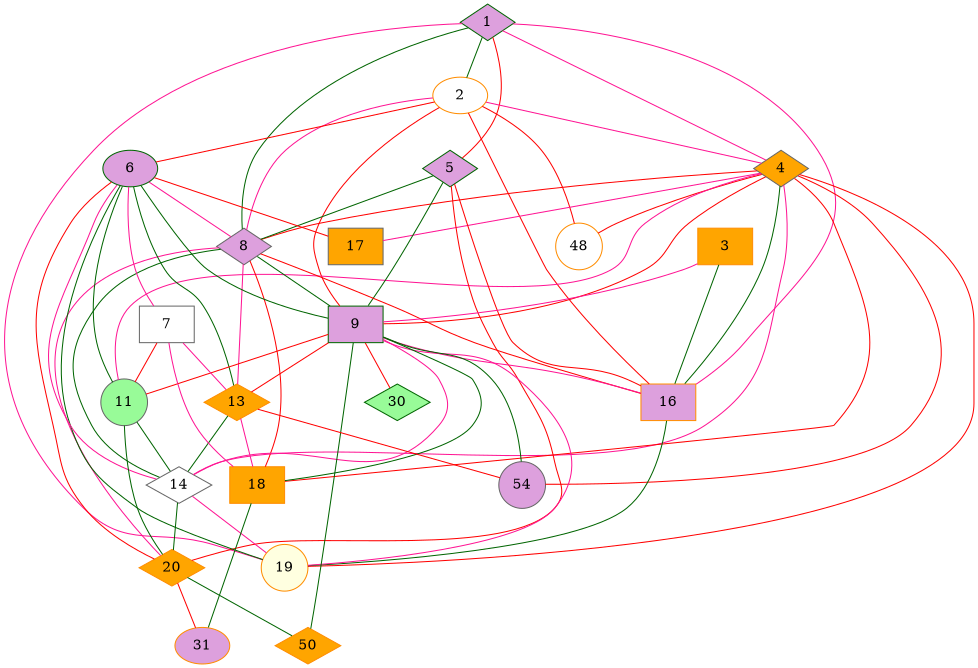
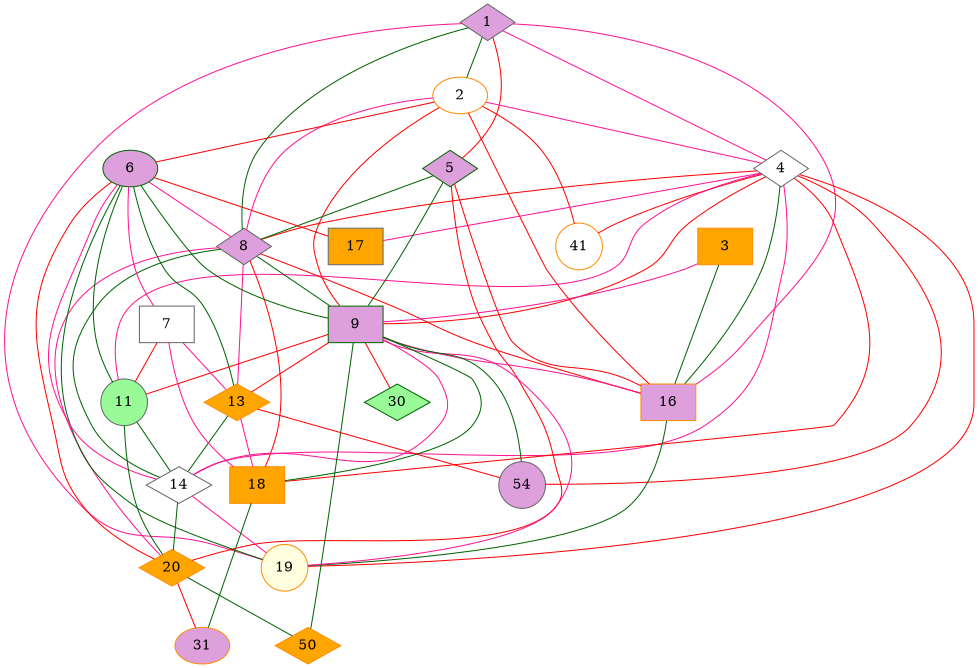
  graph {
    node [color=darkorange fillcolor=plum shape=diamond style=filled]
    edge [color=red]
-   1 [color=darkgreen super="+15+22"]
+   1 [color=gray40 super="+15+22"]
    2 [fillcolor=white shape=ellipse super="+10"]
-   4 [color=gray40 fillcolor=orange super="+12+33"]
+   4 [color=gray40 fillcolor=white super="+12+33"]
    5 [color=darkgreen super="+57"]
    8 [color=gray40 super="+46+34"]
    16 [shape=box super="+31+23+43"]
    19 [fillcolor=lightyellow shape=circle super="+45"]
    6 [color=darkgreen shape=ellipse super="+25"]
    9 [color=darkgreen shape=box super="+60+28"]
-   48 [fillcolor=white shape=circle]
+   48 [fillcolor=white shape=circle label=41]
    11 [color=gray40 fillcolor=palegreen shape=circle super="+21"]
    14 [color=gray40 fillcolor=white super="+29+52"]
    17 [color=gray40 fillcolor=orange shape=box]
    18 [fillcolor=orange shape=box super="+24"]
    54 [color=gray40 shape=circle]
    20 [fillcolor=orange super="+55+41"]
    13 [fillcolor=orange super="+47+37+59+56"]
    7 [color=gray40 fillcolor=white shape=box super="+27"]
    30 [color=darkgreen fillcolor=palegreen]
    50 [fillcolor=orange]
    3 [fillcolor=orange shape=box]
    n22 [label=31 shape=ellipse]
    1 -- 2 [color=darkgreen]
    1 -- 4 [color=deeppink]
    1 -- 5
    1 -- 8 [color=darkgreen]
    1 -- 16 [color=deeppink]
    1 -- 19 [color=deeppink]
    2 -- 4 [color=deeppink]
    2 -- 8 [color=deeppink]
    2 -- 16 [weight=2]
    2 -- 6
    2 -- 9
    2 -- 48
    4 -- 8
    4 -- 16 [color=darkgreen weight=2]
    4 -- 19 [weight=2]
    4 -- 9
    4 -- 48
    4 -- 11 [color=deeppink]
    4 -- 14 [color=deeppink]
    4 -- 17 [color=deeppink]
    4 -- 18 [weight=2]
    4 -- 54
    5 -- 8 [color=darkgreen]
    5 -- 16
    5 -- 9 [color=darkgreen]
    5 -- 20 [weight=2]
    8 -- 16
    8 -- 9 [color=darkgreen]
    8 -- 14 [color=darkgreen]
    8 -- 18
    8 -- 20 [color=deeppink weight=2]
    8 -- 13 [color=deeppink]
    16 -- 19 [color=darkgreen]
    6 -- 8 [color=deeppink]
    6 -- 19 [color=darkgreen]
    6 -- 9 [color=darkgreen]
    6 -- 11 [color=darkgreen]
    6 -- 14 [color=deeppink]
    6 -- 17
    6 -- 20
    6 -- 13 [color=darkgreen]
    6 -- 7 [color=deeppink]
    9 -- 16 [color=deeppink]
    9 -- 19 [color=deeppink]
    9 -- 11
    9 -- 14 [color=deeppink]
    9 -- 18 [color=darkgreen]
    9 -- 54 [color=darkgreen]
    9 -- 13 [weight=3]
    9 -- 30 [weight=2]
    9 -- 50 [color=darkgreen]
    11 -- 14 [color=darkgreen weight=2]
    11 -- 20 [color=darkgreen]
    14 -- 19 [color=deeppink]
    14 -- 20 [color=darkgreen]
    18 -- n22 [color=darkgreen]
    20 -- 50 [color=darkgreen]
    20 -- n22
    13 -- 14 [color=darkgreen]
    13 -- 18 [color=deeppink weight=3]
    13 -- 54
    7 -- 11
    7 -- 18 [color=deeppink]
    7 -- 13 [color=deeppink]
    3 -- 16 [color=darkgreen]
    3 -- 9 [color=deeppink]
  }
